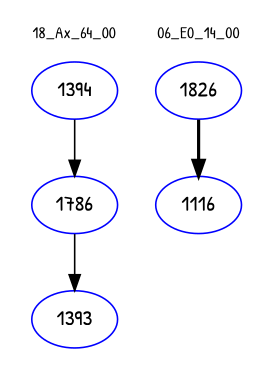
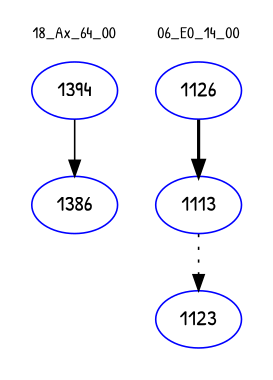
  digraph {
    fontname="Patrick Hand"
    node [color=blue fontname="Patrick Hand"]
    edge [color=black fontname="Patrick Hand" style=solid]
    n1 [label=1394]
-   n2 [label=1786]
-   n3 [label=1393]
-   n4 [label=1826]
-   n5 [label=1116]
+   n2 [label=1386]
+   n4 [label=1126]
+   n5 [label=1113]
+   n6 [label=1123]
    subgraph cluster_1 {
      color=white
      fontsize=10
      label="18_Ax_64_00"
      n1
      n2
-     n3
    }
    subgraph cluster_2 {
      color=white
      fontsize=10
      label="06_E0_14_00"
      n4
      n5
+     n6
    }
    n1 -> n2
-   n2 -> n3
    n4 -> n5 [style=bold]
+   n5 -> n6 [style=dotted]
  }
